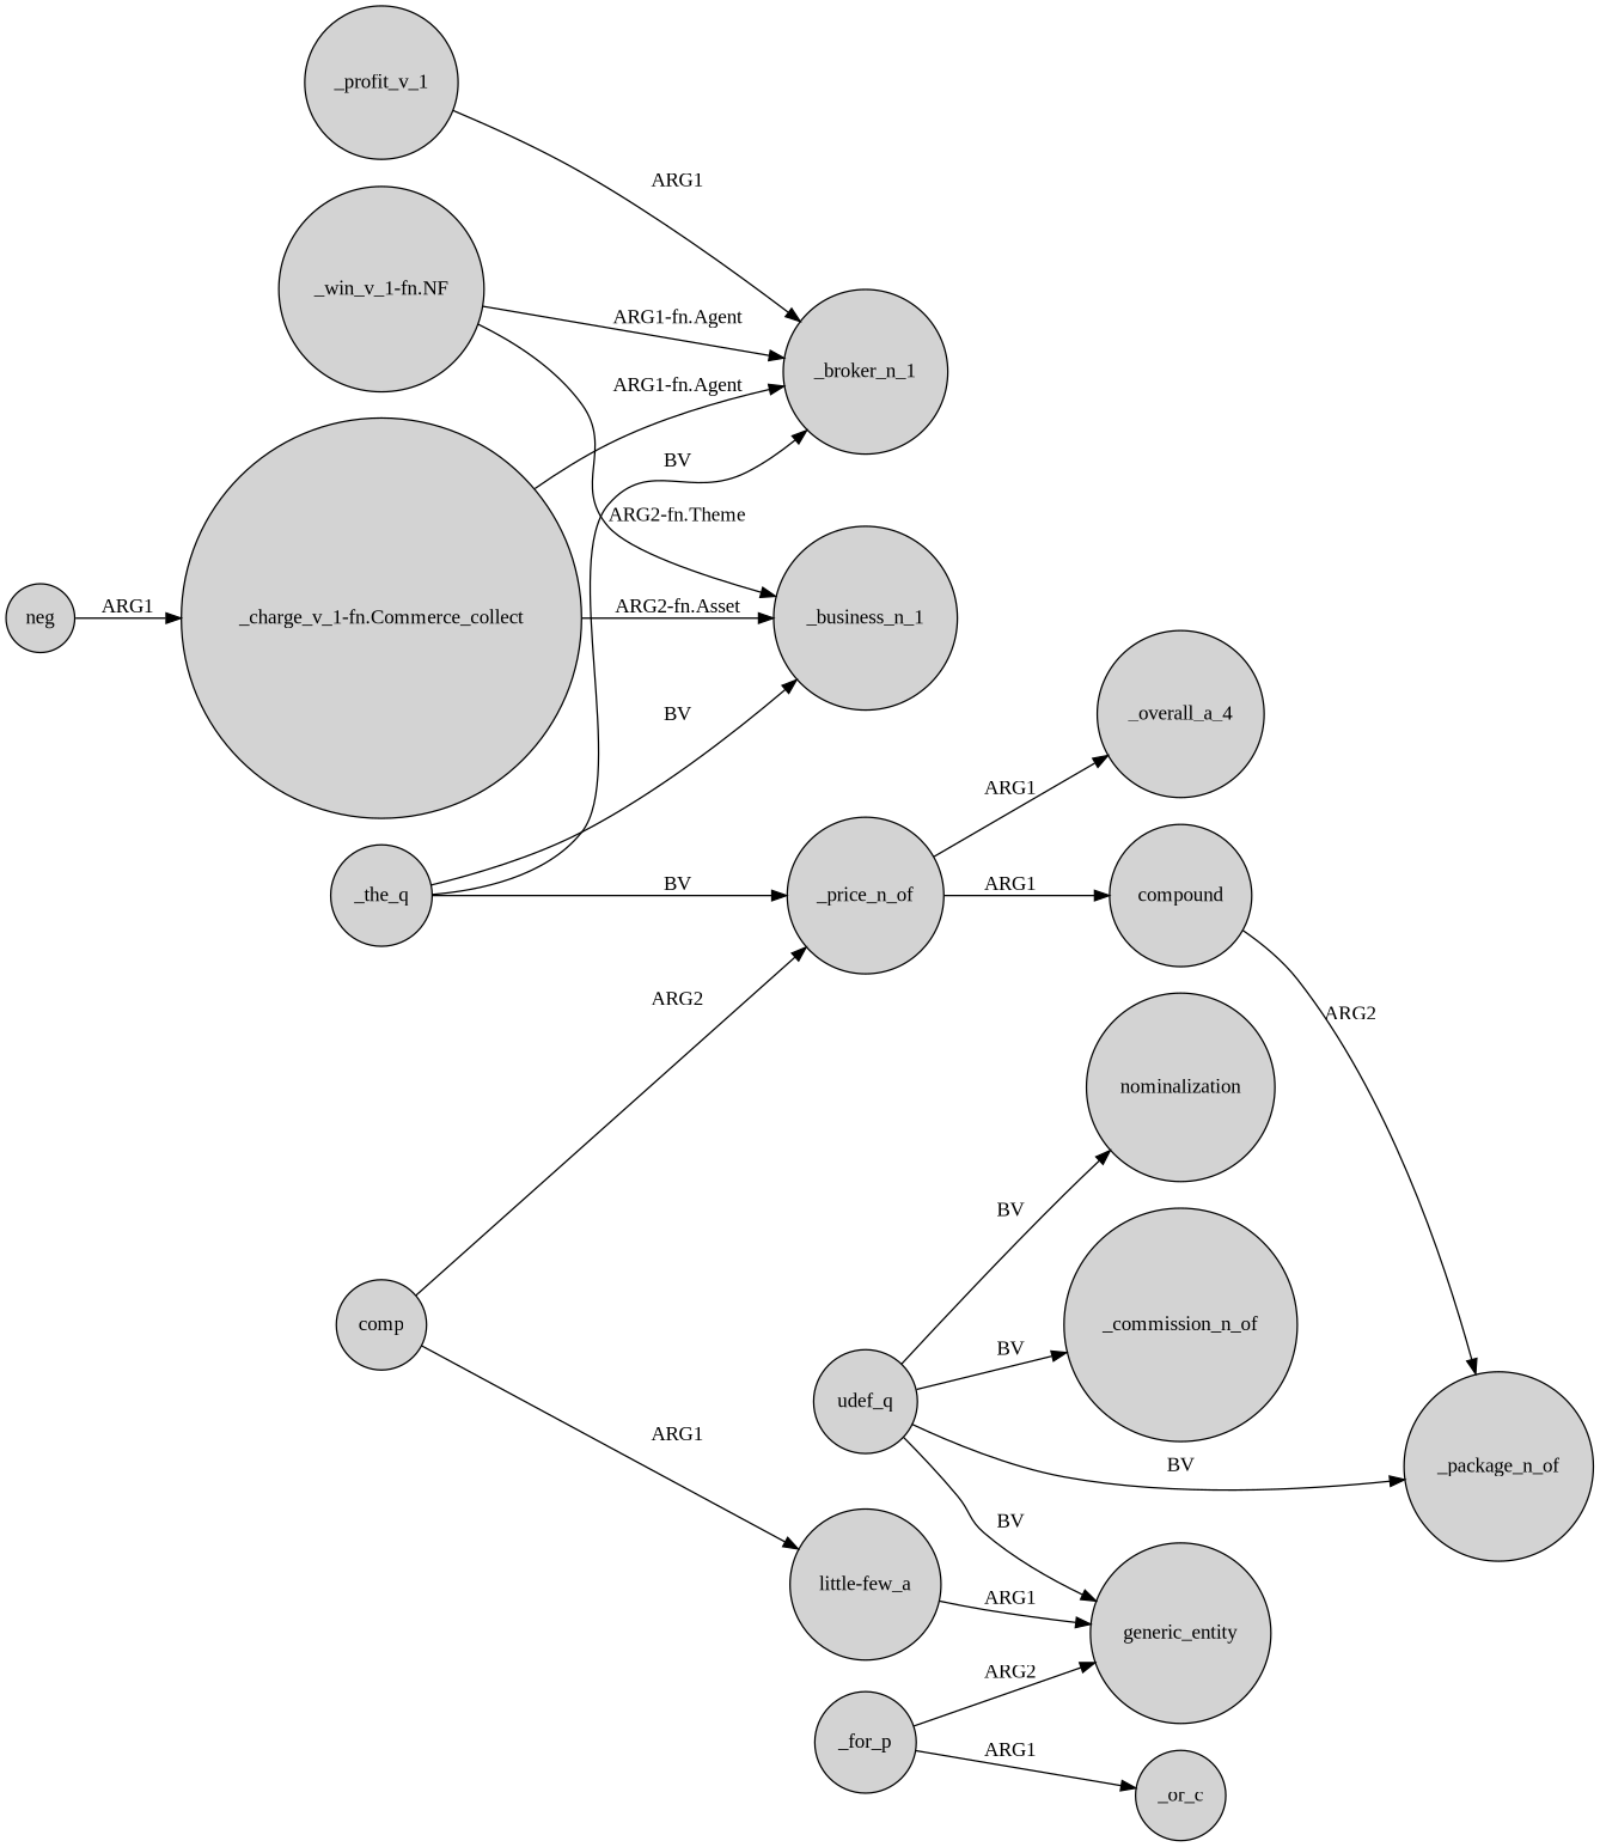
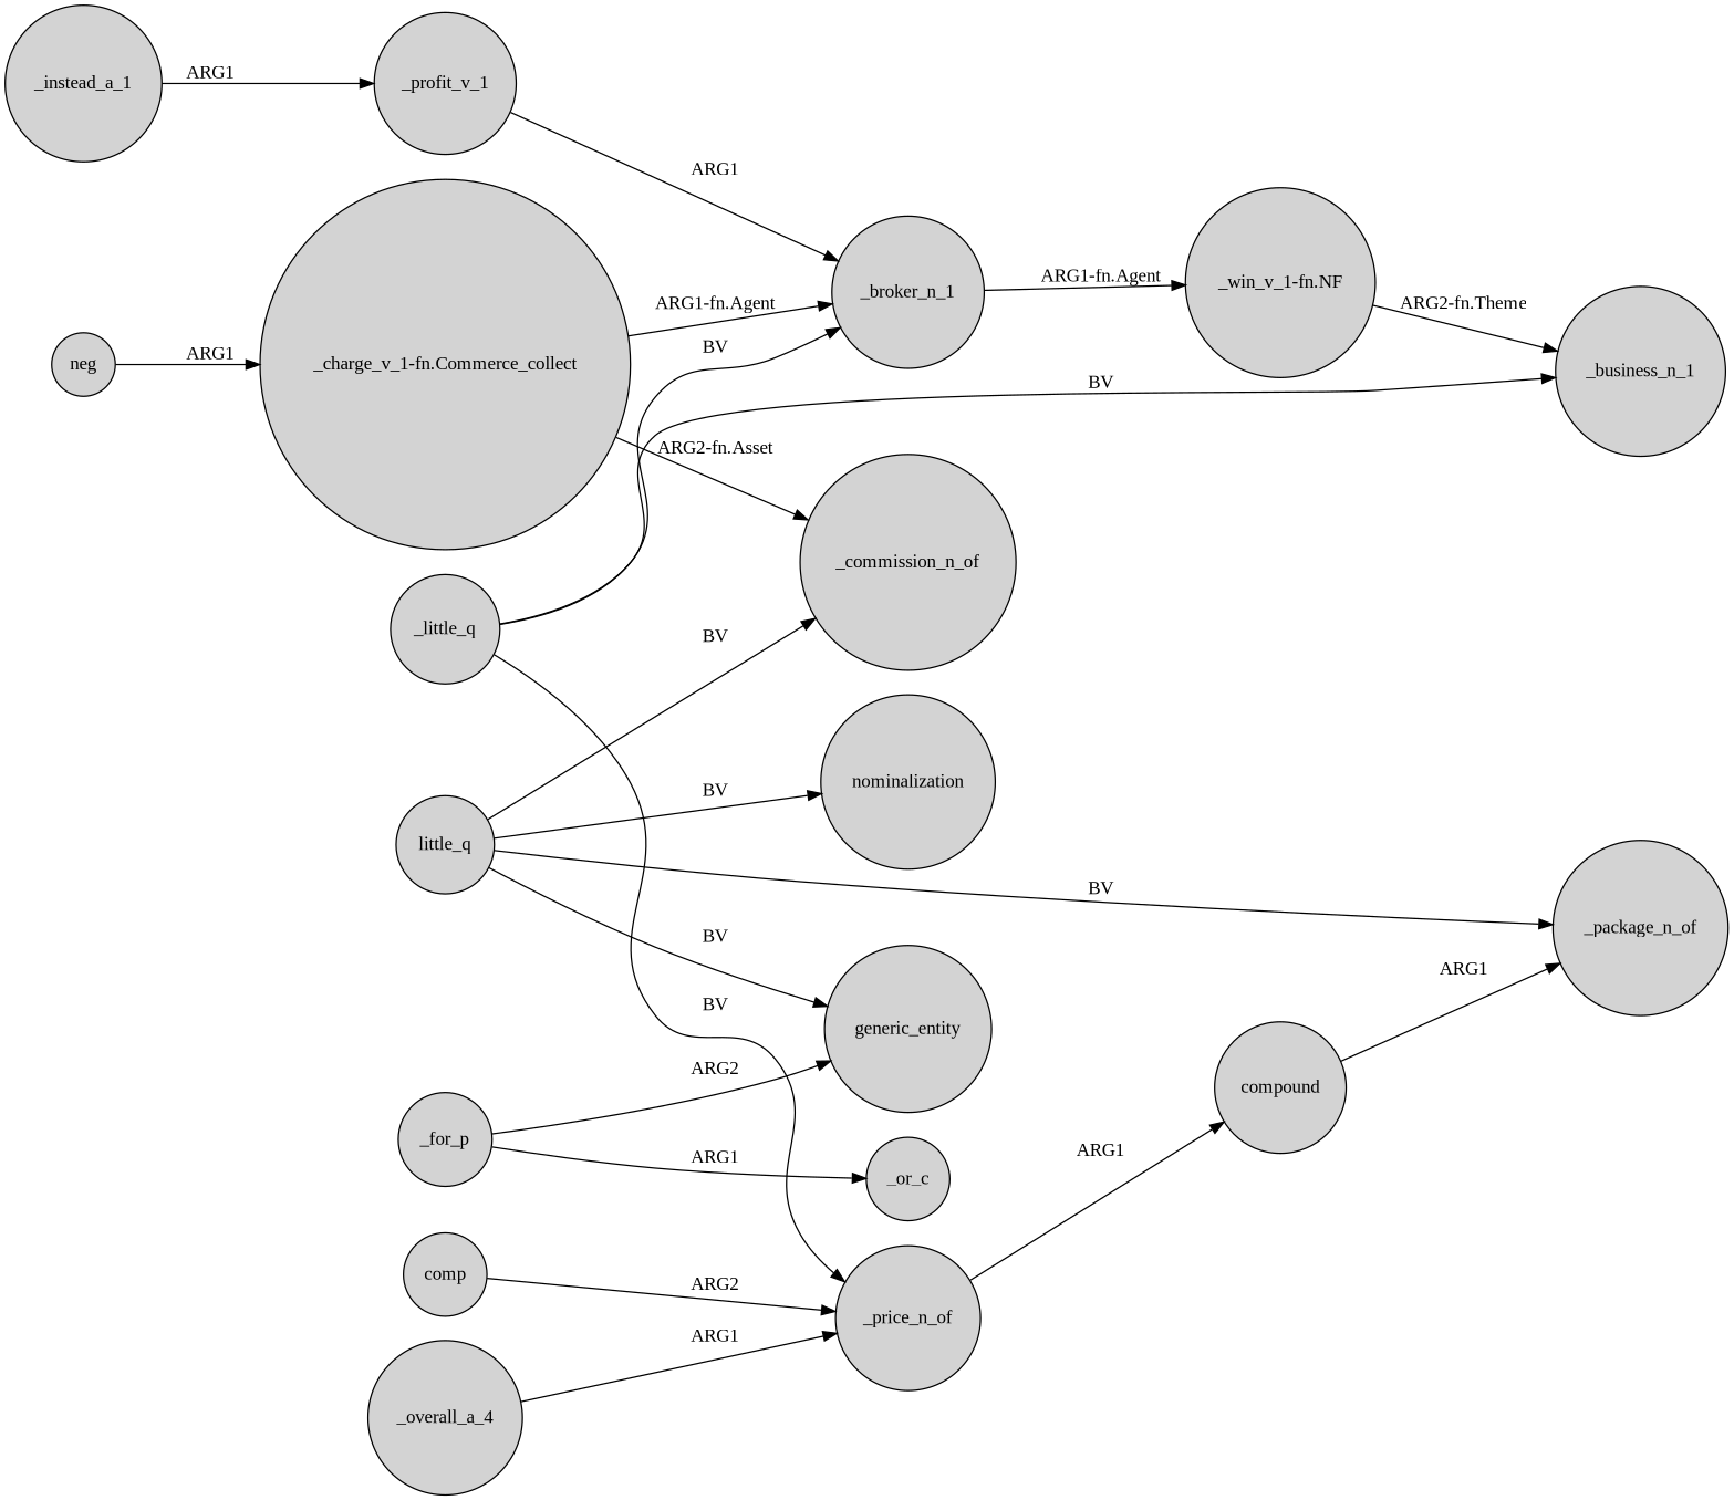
  digraph {
    fontname="Liberation Serif"
    rankdir=LR
    node [fontname="Liberation Serif" shape=circle style=filled]
    edge [fontname="Liberation Serif"]
-   _the_q
+   _the_q [label=_little_q]
    _business_n_1
    _broker_n_1
    _price_n_of
    compound
    _profit_v_1
-   udef_q
+   udef_q [label=little_q]
    nominalization
    generic_entity
    _commission_n_of
    _package_n_of
    "_charge_v_1-fn.Commerce_collect"
    "_win_v_1-fn.NF"
    _for_p
    _or_c
    n16 [label=_overall_a_4]
    neg
    comp
-   "little-few_a"
+   _instead_a_1
    _the_q -> _business_n_1 [label=BV]
    _the_q -> _broker_n_1 [label=BV]
    _the_q -> _price_n_of [label=BV]
    _price_n_of -> compound [label=ARG1]
-   compound -> _package_n_of [label=ARG2]
+   compound -> _package_n_of [label=ARG1]
    _profit_v_1 -> _broker_n_1 [label=ARG1]
    udef_q -> nominalization [label=BV]
    udef_q -> generic_entity [label=BV]
    udef_q -> _commission_n_of [label=BV]
    udef_q -> _package_n_of [label=BV]
    "_charge_v_1-fn.Commerce_collect" -> _broker_n_1 [label="ARG1-fn.Agent"]
-   "_charge_v_1-fn.Commerce_collect" -> _business_n_1 [label="ARG2-fn.Asset"]
+   "_charge_v_1-fn.Commerce_collect" -> _commission_n_of [label="ARG2-fn.Asset"]
    "_win_v_1-fn.NF" -> _business_n_1 [label="ARG2-fn.Theme"]
-   "_win_v_1-fn.NF" -> _broker_n_1 [label="ARG1-fn.Agent"]
+   _broker_n_1 -> "_win_v_1-fn.NF" [label="ARG1-fn.Agent"]
    _for_p -> generic_entity [label=ARG2]
    _for_p -> _or_c [label=ARG1]
-   _price_n_of -> n16 [label=ARG1]
+   n16 -> _price_n_of [label=ARG1]
    neg -> "_charge_v_1-fn.Commerce_collect" [label=ARG1]
    comp -> _price_n_of [label=ARG2]
-   comp -> "little-few_a" [label=ARG1]
-   "little-few_a" -> generic_entity [label=ARG1]
+   _instead_a_1 -> _profit_v_1 [label=ARG1]
  }
